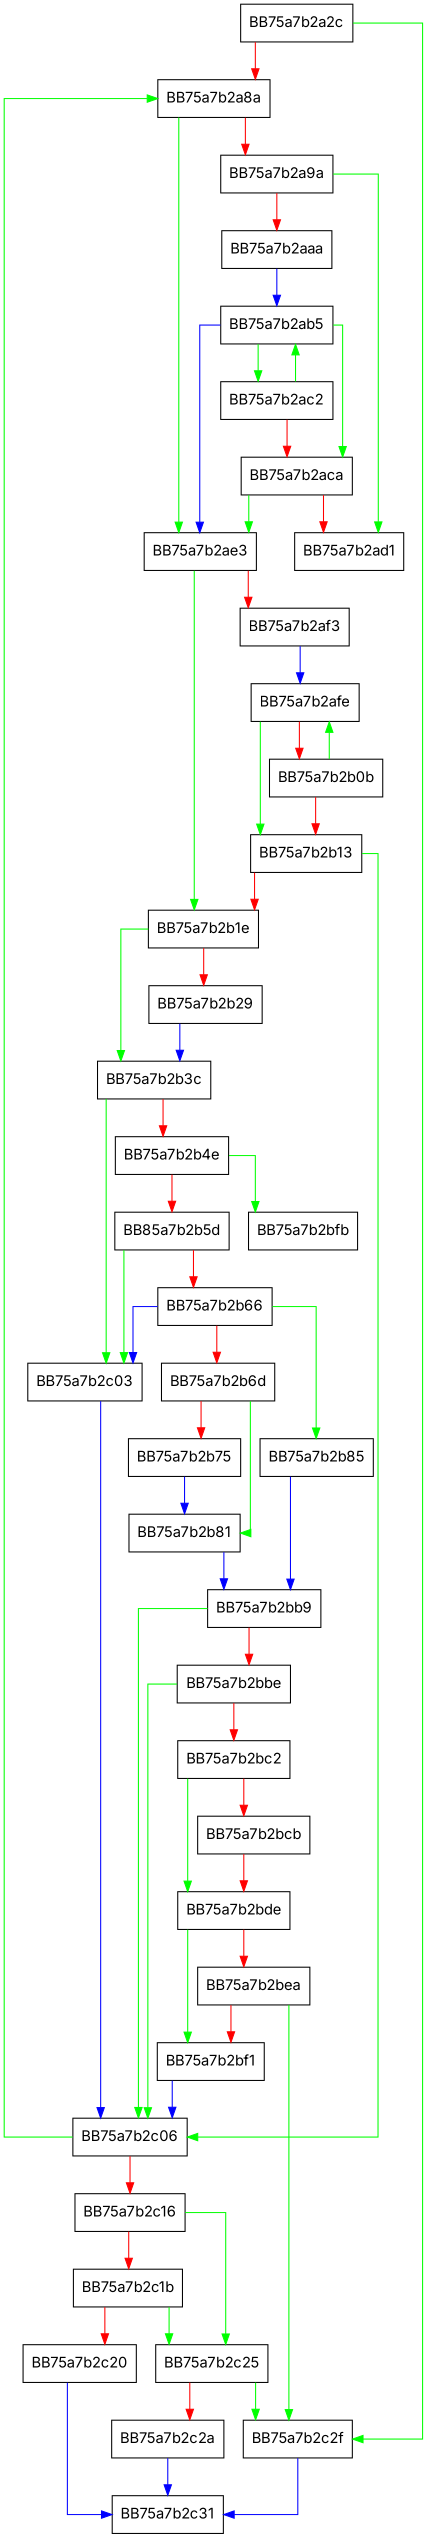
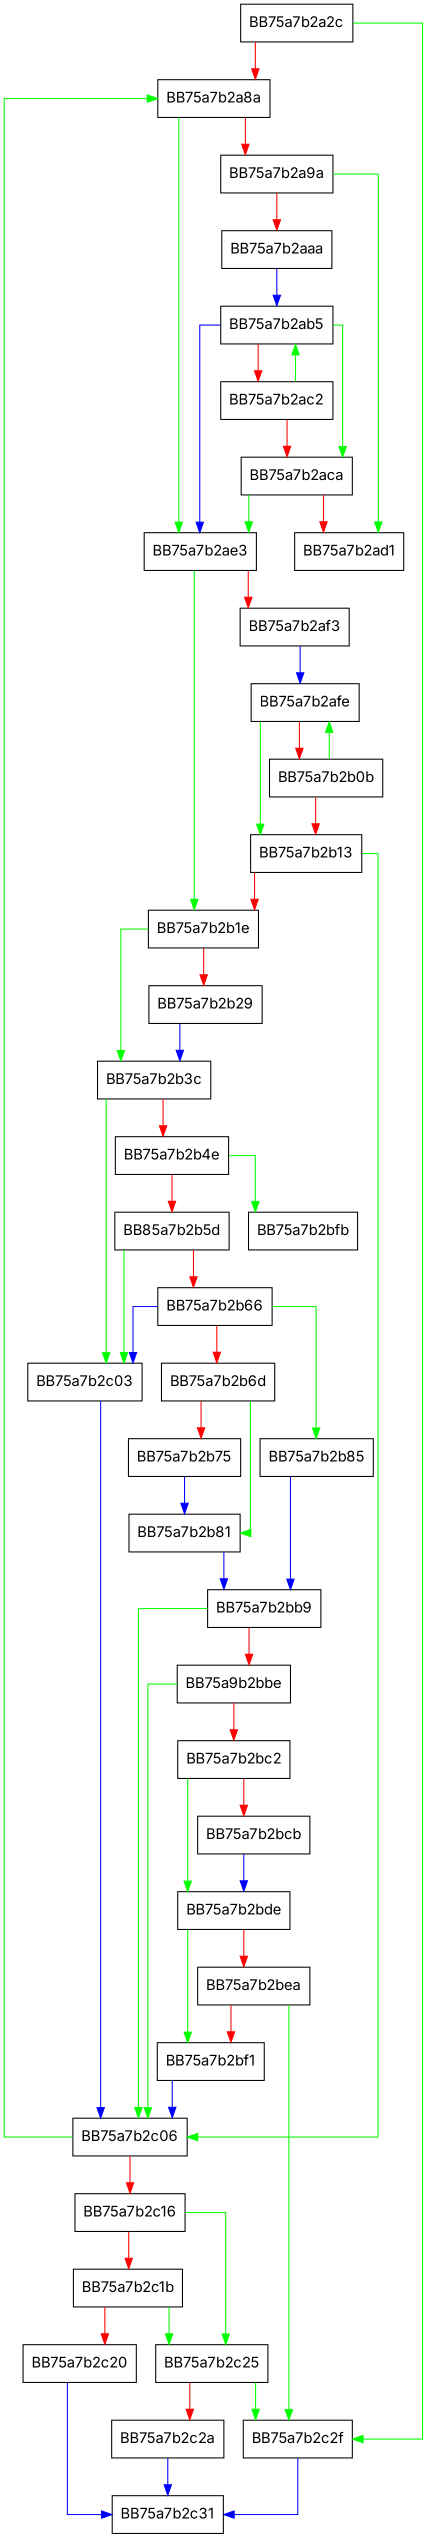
  digraph {
    fontname=Inter
    splines=ortho
    node [fontname=Inter shape=box]
    edge [color=green fontname=Inter]
    BB75a7b2a2c
    BB75a7b2c2f
    BB75a7b2a8a
    BB75a7b2c31
    BB75a7b2ae3
    BB75a7b2a9a
    BB75a7b2b1e
    BB75a7b2af3
    BB75a7b2ad1
    BB75a7b2aaa
    BB75a7b2b3c
    BB75a7b2b29
    BB75a7b2afe
    BB75a7b2ab5
    BB75a7b2aca
    BB75a7b2ac2
    BB75a7b2c03
    BB75a7b2b4e
    BB75a7b2b13
    BB75a7b2b0b
    BB75a7b2c06
    BB75a7b2c16
    BB75a7b2c25
    BB75a7b2c1b
    BB75a7b2bfb
    n26 [label=BB85a7b2b5d]
    BB75a7b2b66
    BB75a7b2b85
    BB75a7b2b6d
    BB75a7b2bb9
    BB75a7b2b81
    BB75a7b2b75
-   BB75a7b2bbe
+   BB75a7b2bbe [label=BB75a9b2bbe]
    BB75a7b2bc2
    BB75a7b2bde
    BB75a7b2bcb
    BB75a7b2bf1
    BB75a7b2bea
    BB75a7b2c2a
    BB75a7b2c20
    BB75a7b2a2c -> BB75a7b2c2f
    BB75a7b2a2c -> BB75a7b2a8a [color=red]
    BB75a7b2c2f -> BB75a7b2c31 [color=blue]
    BB75a7b2a8a -> BB75a7b2ae3
    BB75a7b2a8a -> BB75a7b2a9a [color=red]
    BB75a7b2ae3 -> BB75a7b2b1e
    BB75a7b2ae3 -> BB75a7b2af3 [color=red]
    BB75a7b2a9a -> BB75a7b2ad1
    BB75a7b2a9a -> BB75a7b2aaa [color=red]
    BB75a7b2b1e -> BB75a7b2b3c
    BB75a7b2b1e -> BB75a7b2b29 [color=red]
    BB75a7b2af3 -> BB75a7b2afe [color=blue]
    BB75a7b2aaa -> BB75a7b2ab5 [color=blue]
    BB75a7b2b3c -> BB75a7b2c03
    BB75a7b2b3c -> BB75a7b2b4e [color=red]
    BB75a7b2b29 -> BB75a7b2b3c [color=blue]
    BB75a7b2afe -> BB75a7b2b13
    BB75a7b2afe -> BB75a7b2b0b [color=red]
    BB75a7b2ab5 -> BB75a7b2ae3 [color=blue]
    BB75a7b2ab5 -> BB75a7b2aca
-   BB75a7b2ab5 -> BB75a7b2ac2
+   BB75a7b2ab5 -> BB75a7b2ac2 [color=red]
    BB75a7b2aca -> BB75a7b2ae3
    BB75a7b2aca -> BB75a7b2ad1 [color=red]
    BB75a7b2ac2 -> BB75a7b2ab5
    BB75a7b2ac2 -> BB75a7b2aca [color=red]
    BB75a7b2c03 -> BB75a7b2c06 [color=blue]
    BB75a7b2b4e -> BB75a7b2bfb
    BB75a7b2b4e -> n26 [color=red]
    BB75a7b2b13 -> BB75a7b2b1e [color=red]
    BB75a7b2b13 -> BB75a7b2c06
    BB75a7b2b0b -> BB75a7b2afe
    BB75a7b2b0b -> BB75a7b2b13 [color=red]
    BB75a7b2c06 -> BB75a7b2a8a
    BB75a7b2c06 -> BB75a7b2c16 [color=red]
    BB75a7b2c16 -> BB75a7b2c25
    BB75a7b2c16 -> BB75a7b2c1b [color=red]
    BB75a7b2c25 -> BB75a7b2c2f
    BB75a7b2c25 -> BB75a7b2c2a [color=red]
    BB75a7b2c1b -> BB75a7b2c25
    BB75a7b2c1b -> BB75a7b2c20 [color=red]
    n26 -> BB75a7b2c03
    n26 -> BB75a7b2b66 [color=red]
    BB75a7b2b66 -> BB75a7b2c03 [color=blue]
    BB75a7b2b66 -> BB75a7b2b85
    BB75a7b2b66 -> BB75a7b2b6d [color=red]
    BB75a7b2b85 -> BB75a7b2bb9 [color=blue]
    BB75a7b2b6d -> BB75a7b2b81
    BB75a7b2b6d -> BB75a7b2b75 [color=red]
    BB75a7b2bb9 -> BB75a7b2c06
    BB75a7b2bb9 -> BB75a7b2bbe [color=red]
    BB75a7b2b81 -> BB75a7b2bb9 [color=blue]
    BB75a7b2b75 -> BB75a7b2b81 [color=blue]
    BB75a7b2bbe -> BB75a7b2c06
    BB75a7b2bbe -> BB75a7b2bc2 [color=red]
    BB75a7b2bc2 -> BB75a7b2bde
    BB75a7b2bc2 -> BB75a7b2bcb [color=red]
    BB75a7b2bde -> BB75a7b2bf1
    BB75a7b2bde -> BB75a7b2bea [color=red]
-   BB75a7b2bcb -> BB75a7b2bde [color=red]
+   BB75a7b2bcb -> BB75a7b2bde [color=blue]
    BB75a7b2bf1 -> BB75a7b2c06 [color=blue]
    BB75a7b2bea -> BB75a7b2c2f
    BB75a7b2bea -> BB75a7b2bf1 [color=red]
    BB75a7b2c2a -> BB75a7b2c31 [color=blue]
    BB75a7b2c20 -> BB75a7b2c31 [color=blue]
  }
